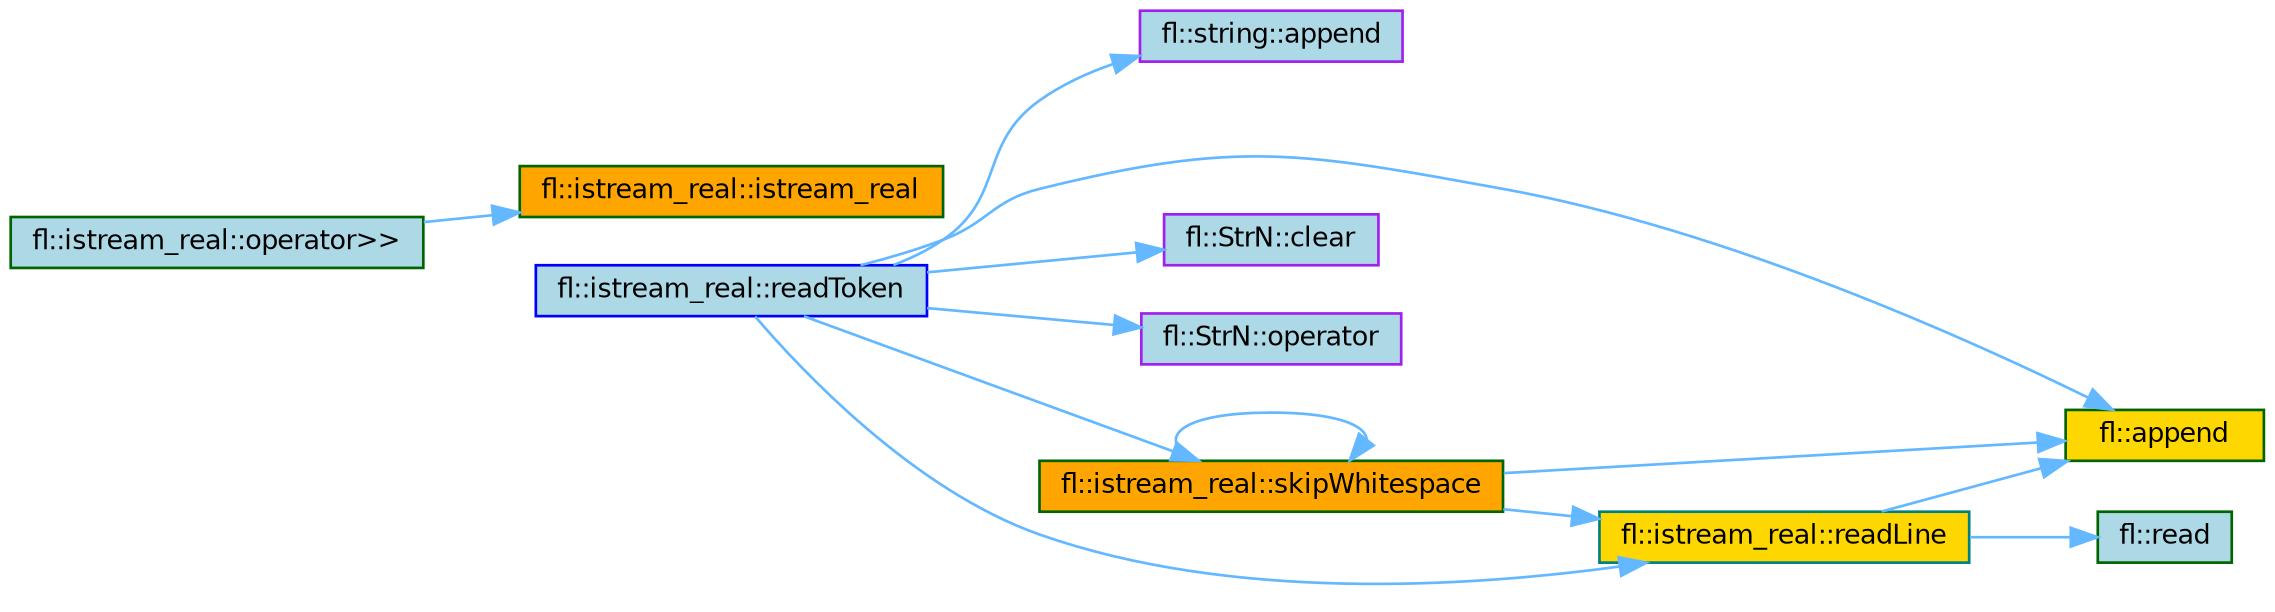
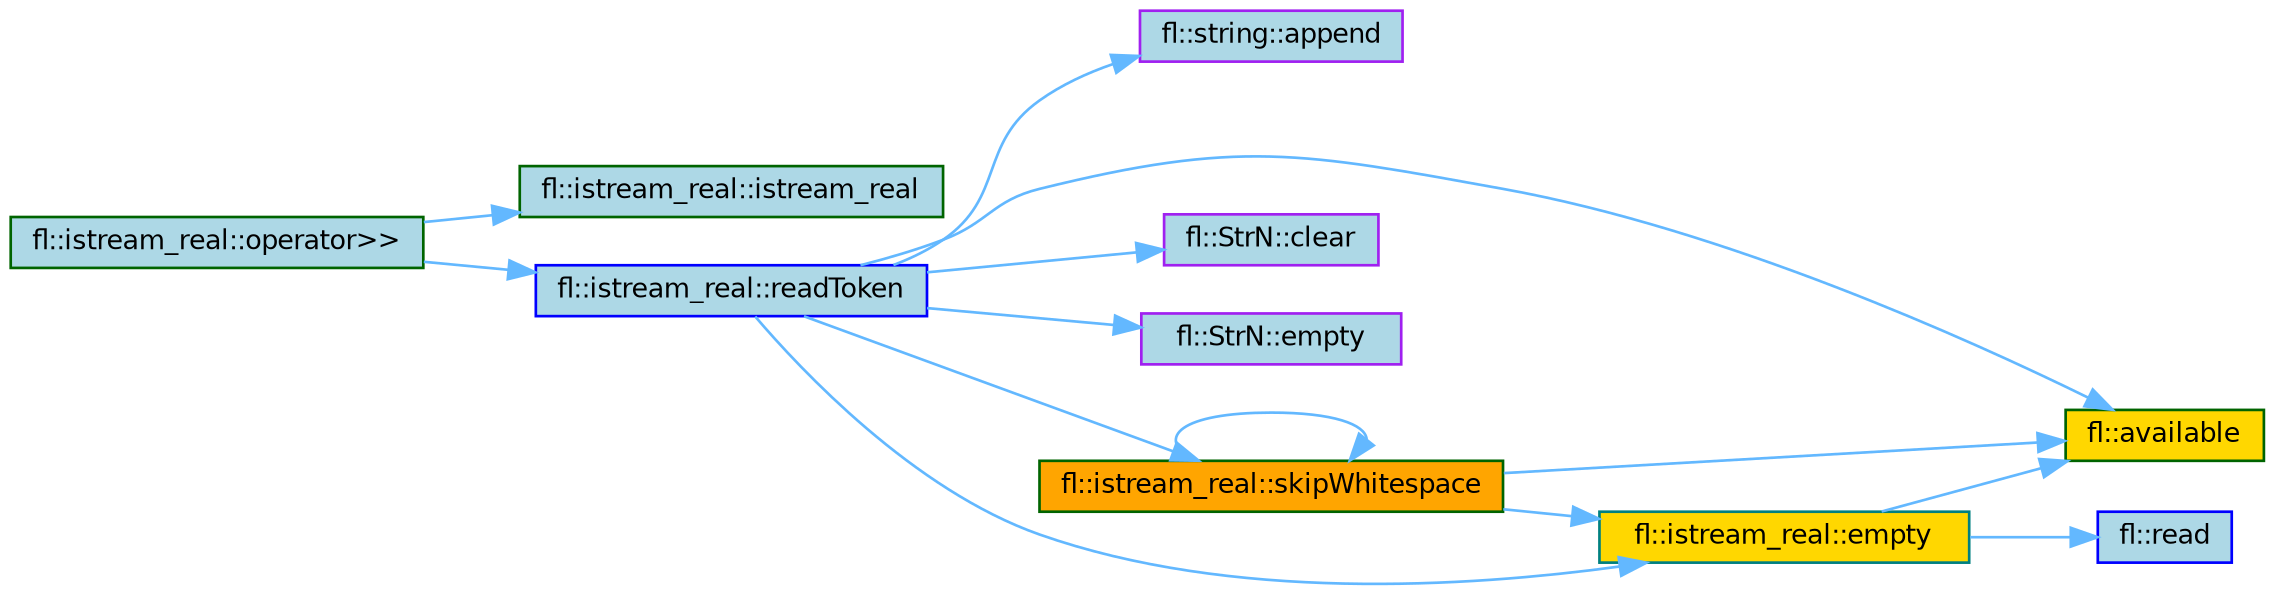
  digraph {
    rankdir=LR
    node [color=darkgreen fillcolor=lightblue fontname=Helvetica fontsize=10 shape=box style=filled]
    edge [color=steelblue1 fontname=Helvetica fontsize=10 labelfontname=Helvetica labelfontsize=10 style=solid]
    n1 [fontcolor=black height=0.2 label="fl::istream_real::operator\>\>" width=0.4]
-   n2 [fillcolor=orange height=0.2 label="fl::istream_real::istream_real" width=0.4]
+   n2 [height=0.2 label="fl::istream_real::istream_real" width=0.4]
    n3 [color=blue height=0.2 label="fl::istream_real::readToken" width=0.4]
    n4 [color=purple height=0.2 label="fl::string::append" width=0.4]
-   n5 [fillcolor=gold height=0.2 label="fl::append" width=0.4]
+   n5 [fillcolor=gold height=0.2 label="fl::available" width=0.4]
    n6 [color=purple height=0.2 label="fl::StrN::clear" width=0.4]
-   n7 [color=purple height=0.2 label="fl::StrN::operator" width=0.4]
-   n8 [color=teal fillcolor=gold height=0.2 label="fl::istream_real::readLine" width=0.4]
+   n7 [color=purple height=0.2 label="fl::StrN::empty" width=0.4]
+   n8 [color=teal fillcolor=gold height=0.2 label="fl::istream_real::empty" width=0.4]
    n9 [fillcolor=orange height=0.2 label="fl::istream_real::skipWhitespace" width=0.4]
-   n10 [height=0.2 label="fl::read" width=0.4]
+   n10 [color=blue height=0.2 label="fl::read" width=0.4]
    n1 -> n2
+   n1 -> n3
    n3 -> n4
    n3 -> n5
    n3 -> n6
    n3 -> n7
    n3 -> n8
    n3 -> n9
    n8 -> n5
    n8 -> n10
    n9 -> n5
    n9 -> n8
    n9 -> n9
  }
